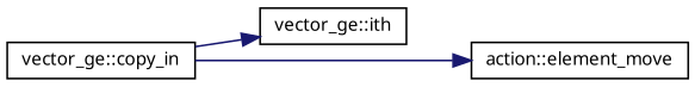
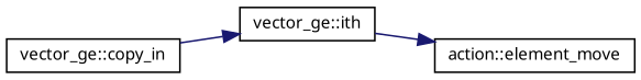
  digraph {
    fontname="Noto Sans"
    rankdir=LR
    node [color=black fillcolor=white fontname="Noto Sans" fontsize=10 shape=record style=filled]
    edge [color=midnightblue fontname="Noto Sans" fontsize=10 labelfontname=Helvetica labelfontsize=10 style=solid]
    n1 [height=0.2 label="vector_ge::ith" width=0.4]
    n2 [height=0.2 label="action::element_move" width=0.4]
    n3 [height=0.2 label="vector_ge::copy_in" width=0.4]
    n3 -> n1
-   n3 -> n2
+   n1 -> n2
  }
